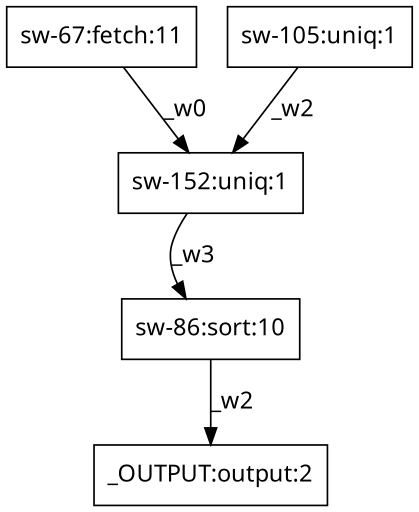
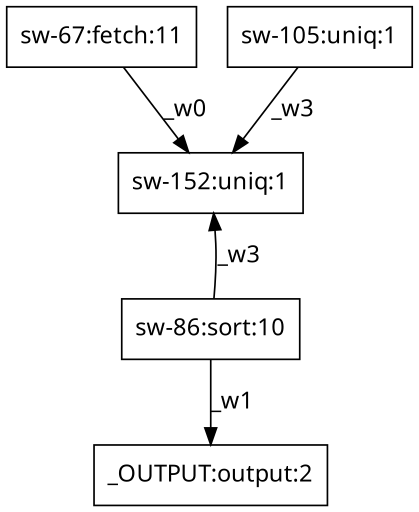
  digraph {
    fontname="Noto Sans"
    node [fontname="Noto Sans" shape=box]
    edge [fontname="Noto Sans"]
    n1 [label="sw-152:uniq:1"]
    n2 [label="sw-86:sort:10"]
    n3 [label="_OUTPUT:output:2"]
    n4 [label="sw-67:fetch:11"]
    n5 [label="sw-105:uniq:1"]
-   n1 -> n2 [label=_w3]
-   n2 -> n3 [label=_w2]
+   n2 -> n1 [label=_w3]
+   n2 -> n3 [label=_w1]
    n4 -> n1 [label=_w0]
-   n5 -> n1 [label=_w2]
+   n5 -> n1 [label=_w3]
  }
